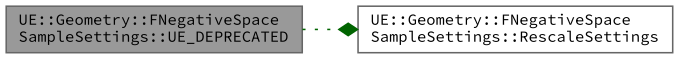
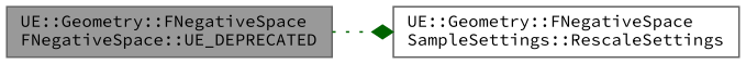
  digraph {
    rankdir=LR
    fontname="Source Code Pro"
    node [fontname="Source Code Pro" fontsize=10 shape=box style=filled]
-   n1 [color=gray40 fillcolor=grey60 fontcolor=black height=0.2 label="UE::Geometry::FNegativeSpace\lSampleSettings::UE_DEPRECATED" width=0.4]
+   n1 [color=gray40 fillcolor=grey60 fontcolor=black height=0.2 label="UE::Geometry::FNegativeSpace\lFNegativeSpace::UE_DEPRECATED" width=0.4]
    n2 [color=grey40 fillcolor=white height=0.2 label="UE::Geometry::FNegativeSpace\lSampleSettings::RescaleSettings" width=0.4]
    n1 -> n2 [color=darkgreen fontname="Source Code Pro" fontsize=10 labelfontname=Helvetica labelfontsize=10 style=dotted arrowhead=diamond]
  }
